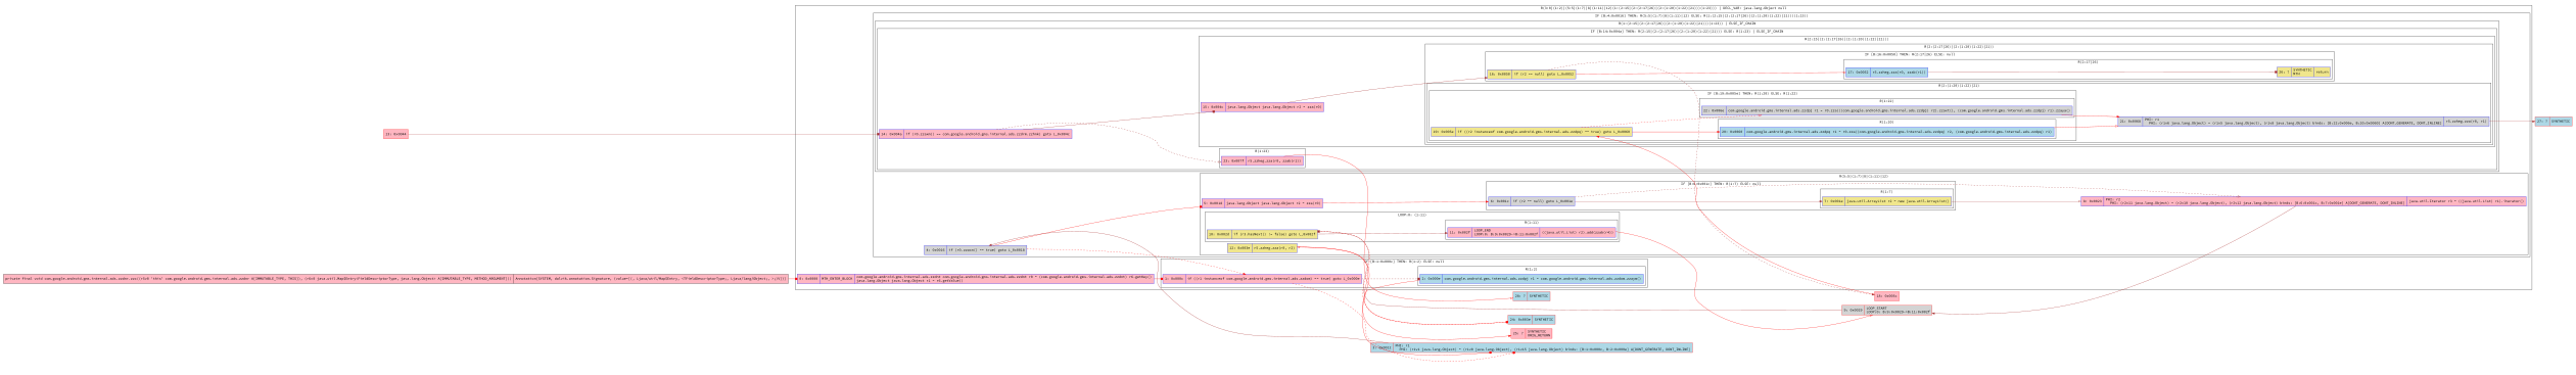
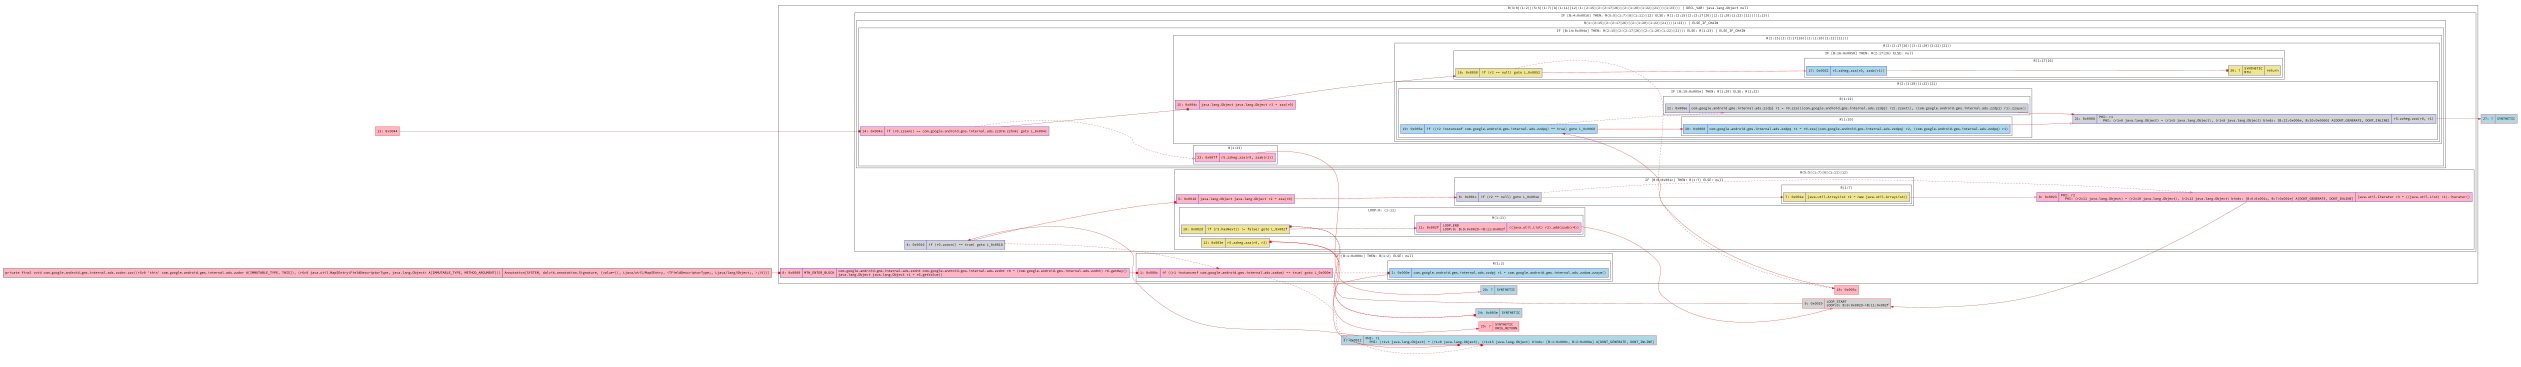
  digraph {
    fontname="Source Code Pro"
    rankdir=LR
    node [color=blue fillcolor=lightpink fontname="Source Code Pro" shape=record style=filled]
    edge [arrowhead=normal color=red fontname="Source Code Pro"]
    n1 [fillcolor=lightblue label="{2\:\ 0x000e|com.google.android.gms.internal.ads.zzdpj r1 = com.google.android.gms.internal.ads.zzdom.zzaym()\l}"]
    n2 [label="{1\:\ 0x000c|if ((r1 instanceof com.google.android.gms.internal.ads.zzdom) == true) goto L_0x000e\l}"]
    n3 [fillcolor=khaki label="{7\:\ 0x001e|java.util.ArrayList r2 = new java.util.ArrayList()\l}"]
    n4 [fillcolor=lightgrey label="{6\:\ 0x001c|if (r2 == null) goto L_0x001e\l}"]
    n5 [label="{11\:\ 0x002f|LOOP_END\lLOOP:0: B:9:0x0029\-\>B:11:0x002f\l|((java.util.List) r2).add(zzab(r4))\l}"]
    n6 [fillcolor=khaki label="{10\:\ 0x002d|if (r3.hasNext() != false) goto L_0x002f\l}"]
    n7 [label="{5\:\ 0x0018|java.lang.Object java.lang.Object r2 = zza(r0)\l}"]
    n8 [label="{8\:\ 0x0023|PHI: r2 \l  PHI: (r2v11 java.lang.Object) = (r2v10 java.lang.Object), (r2v12 java.lang.Object) binds: [B:6:0x001c, B:7:0x001e] A[DONT_GENERATE, DONT_INLINE]\l|java.util.Iterator r3 = ((java.util.List) r1).iterator()\l}"]
    n9 [fillcolor=khaki label="{12\:\ 0x003e|r5.zzheg.zza(r0, r2)\l}"]
    n10 [fillcolor=lightblue label="{17\:\ 0x0052|r5.zzheg.zza(r0, zzab(r1))\l}"]
    n11 [fillcolor=khaki label="{26\:\ ?|SYNTHETIC\lMTH\l|return\l}"]
    n12 [fillcolor=khaki label="{16\:\ 0x0050|if (r2 == null) goto L_0x0052\l}"]
    n13 [fillcolor=lightblue label="{20\:\ 0x0060|com.google.android.gms.internal.ads.zzdpq r1 = r0.zza((com.google.android.gms.internal.ads.zzdpq) r2, (com.google.android.gms.internal.ads.zzdpq) r1)\l}"]
    n14 [fillcolor=lightgrey label="{22\:\ 0x006e|com.google.android.gms.internal.ads.zzdpj r1 = r0.zza(((com.google.android.gms.internal.ads.zzdpj) r2).zzaxt(), (com.google.android.gms.internal.ads.zzdpj) r1).zzaya()\l}"]
-   n15 [fillcolor=khaki label="{19\:\ 0x005e|if ((r2 instanceof com.google.android.gms.internal.ads.zzdpq) == true) goto L_0x0060\l}"]
+   n15 [fillcolor=lightblue label="{19\:\ 0x005e|if ((r2 instanceof com.google.android.gms.internal.ads.zzdpq) == true) goto L_0x0060\l}"]
    n16 [fillcolor=lightgrey label="{21\:\ 0x0068|PHI: r1 \l  PHI: (r1v6 java.lang.Object) = (r1v5 java.lang.Object), (r1v8 java.lang.Object) binds: [B:22:0x006e, B:20:0x0060] A[DONT_GENERATE, DONT_INLINE]\l|r5.zzheg.zza(r0, r1)\l}"]
    n17 [label="{15\:\ 0x004c|java.lang.Object java.lang.Object r2 = zza(r0)\l}"]
    n18 [label="{23\:\ 0x007f|r5.zzheg.zza(r0, zzab(r1))\l}"]
    n19 [label="{14\:\ 0x004a|if (r0.zzaxm() == com.google.android.gms.internal.ads.zzdrm.zzhnk) goto L_0x004c\l}"]
    n20 [fillcolor=lightgrey label="{4\:\ 0x0016|if (r0.zzaxn() == true) goto L_0x0018\l}"]
    n21 [label="{0\:\ 0x0000|MTH_ENTER_BLOCK\l|com.google.android.gms.internal.ads.zzdnt com.google.android.gms.internal.ads.zzdnt r0 = (com.google.android.gms.internal.ads.zzdnt) r6.getKey()\ljava.lang.Object java.lang.Object r1 = r6.getValue()\l}"]
    n22 [color=red fillcolor=lightblue label="{3\:\ 0x0012|PHI: r1 \l  PHI: (r1v1 java.lang.Object) = (r1v0 java.lang.Object), (r1v15 java.lang.Object) binds: [B:1:0x000c, B:2:0x000e] A[DONT_GENERATE, DONT_INLINE]\l}"]
    n23 [color=red fillcolor=lightgrey label="{9\:\ 0x0029|LOOP_START\lLOOP:0: B:9:0x0029\-\>B:11:0x002f\l}"]
    n24 [color=red fillcolor=lightblue label="{24\:\ 0x003e|SYNTHETIC\l}"]
    n25 [color=red label="{25\:\ ?|SYNTHETIC\lORIG_RETURN\l}"]
    n26 [color=red label="{18\:\ 0x005c}"]
    n27 [color=red fillcolor=lightblue label="{27\:\ ?|SYNTHETIC\l}"]
    n28 [color=red fillcolor=lightblue label="{28\:\ ?|SYNTHETIC\l}"]
    n29 [color=red label="{13\:\ 0x0044}"]
    n30 [label="{private final void com.google.android.gms.internal.ads.zzdnr.zzc((r5v0 'this' com.google.android.gms.internal.ads.zzdnr A[IMMUTABLE_TYPE, THIS]), (r6v0 java.util.Map$Entry\<FieldDescriptorType, java.lang.Object\> A[IMMUTABLE_TYPE, METHOD_ARGUMENT]))  | Annotation[SYSTEM, dalvik.annotation.Signature, \{value=[(, Ljava\/util\/Map$Entry, \<TFieldDescriptorType;, Ljava\/lang\/Object;, \>;)V]\}]\l}" color=""]
    subgraph cluster_1 {
      label="R(3:0|(1:2)|(5:5|(1:7)|8|(1:11)|12)(1:(2:15|(2:(2:17|26)|(2:(1:20)(1:22)|21)))(1:23))) | DECL_VAR: java.lang.Object null\l"
      n21
      subgraph cluster_2 {
        label="IF [B:1:0x000c] THEN: R(1:2) ELSE: null"
        n2
        subgraph cluster_3 {
          label="R(1:2)"
          n1
        }
      }
      subgraph cluster_4 {
        label="IF [B:4:0x0016] THEN: R(5:5|(1:7)|8|(1:11)|12) ELSE: R(1:(2:15|(2:(2:17|26)|(2:(1:20)(1:22)|21)))(1:23))"
        n20
        subgraph cluster_5 {
          label="R(5:5|(1:7)|8|(1:11)|12)"
          n7
          n8
          n9
          subgraph cluster_6 {
            label="IF [B:6:0x001c] THEN: R(1:7) ELSE: null"
            n4
            subgraph cluster_7 {
              label="R(1:7)"
              n3
            }
          }
          subgraph cluster_8 {
            label="LOOP:0: (1:11)"
            n6
            subgraph cluster_9 {
              label="R(1:11)"
              n5
            }
          }
        }
        subgraph cluster_10 {
          label="R(1:(2:15|(2:(2:17|26)|(2:(1:20)(1:22)|21)))(1:23)) | ELSE_IF_CHAIN\l"
          subgraph cluster_11 {
            label="IF [B:14:0x004a] THEN: R(2:15|(2:(2:17|26)|(2:(1:20)(1:22)|21))) ELSE: R(1:23) | ELSE_IF_CHAIN\l"
            n19
            subgraph cluster_12 {
              label="R(2:15|(2:(2:17|26)|(2:(1:20)(1:22)|21)))"
              n17
              subgraph cluster_13 {
                label="R(2:(2:17|26)|(2:(1:20)(1:22)|21))"
                subgraph cluster_14 {
                  label="IF [B:16:0x0050] THEN: R(2:17|26) ELSE: null"
                  n12
                  subgraph cluster_15 {
                    label="R(2:17|26)"
                    n10
                    n11
                  }
                }
                subgraph cluster_16 {
                  label="R(2:(1:20)(1:22)|21)"
                  n16
                  subgraph cluster_17 {
                    label="IF [B:19:0x005e] THEN: R(1:20) ELSE: R(1:22)"
                    n15
                    subgraph cluster_18 {
                      label="R(1:20)"
                      n13
                    }
                    subgraph cluster_19 {
                      label="R(1:22)"
                      n14
                    }
                  }
                }
              }
            }
            subgraph cluster_20 {
              label="R(1:23)"
              n18
            }
          }
        }
      }
    }
    n1 -> n22 [arrowhead=box]
    n2 -> n1 [arrowhead=box color=brown style=dashed]
    n2 -> n22 [arrowhead=box style=dashed]
    n3 -> n8 [arrowhead=onormal color=brown]
    n4 -> n3 [color=brown]
    n4 -> n8 [arrowhead=onormal color=brown style=dashed]
    n5 -> n23 [arrowhead=onormal]
    n6 -> n5 [color=brown]
    n6 -> n24 [arrowhead=box style=dashed]
    n7 -> n4
    n8 -> n23 [color=brown]
    n9 -> n25
    n10 -> n11 [arrowhead=box color=brown]
    n12 -> n10 [arrowhead=onormal]
    n12 -> n26 [color=brown style=dashed]
    n13 -> n16 [arrowhead=onormal]
    n14 -> n16
    n15 -> n13
    n15 -> n14 [arrowhead=onormal style=dashed]
    n16 -> n27 [color=brown]
    n17 -> n12 [color=brown]
    n18 -> n28 [arrowhead=onormal]
    n19 -> n17 [arrowhead=box color=brown]
    n19 -> n18 [arrowhead=onormal color=brown style=dashed]
    n20 -> n2 [style=dashed]
    n20 -> n7 [arrowhead=box]
    n21 -> n2 [arrowhead=box]
    n22 -> n20 [color=brown]
    n23 -> n6 [arrowhead=box color=brown]
-   n24 -> n9 [arrowhead=onormal]
+   n24 -> n9 [arrowhead=box]
    n26 -> n15
    n29 -> n19 [arrowhead=box color=brown]
    n30 -> n21 [arrowhead=box]
  }
